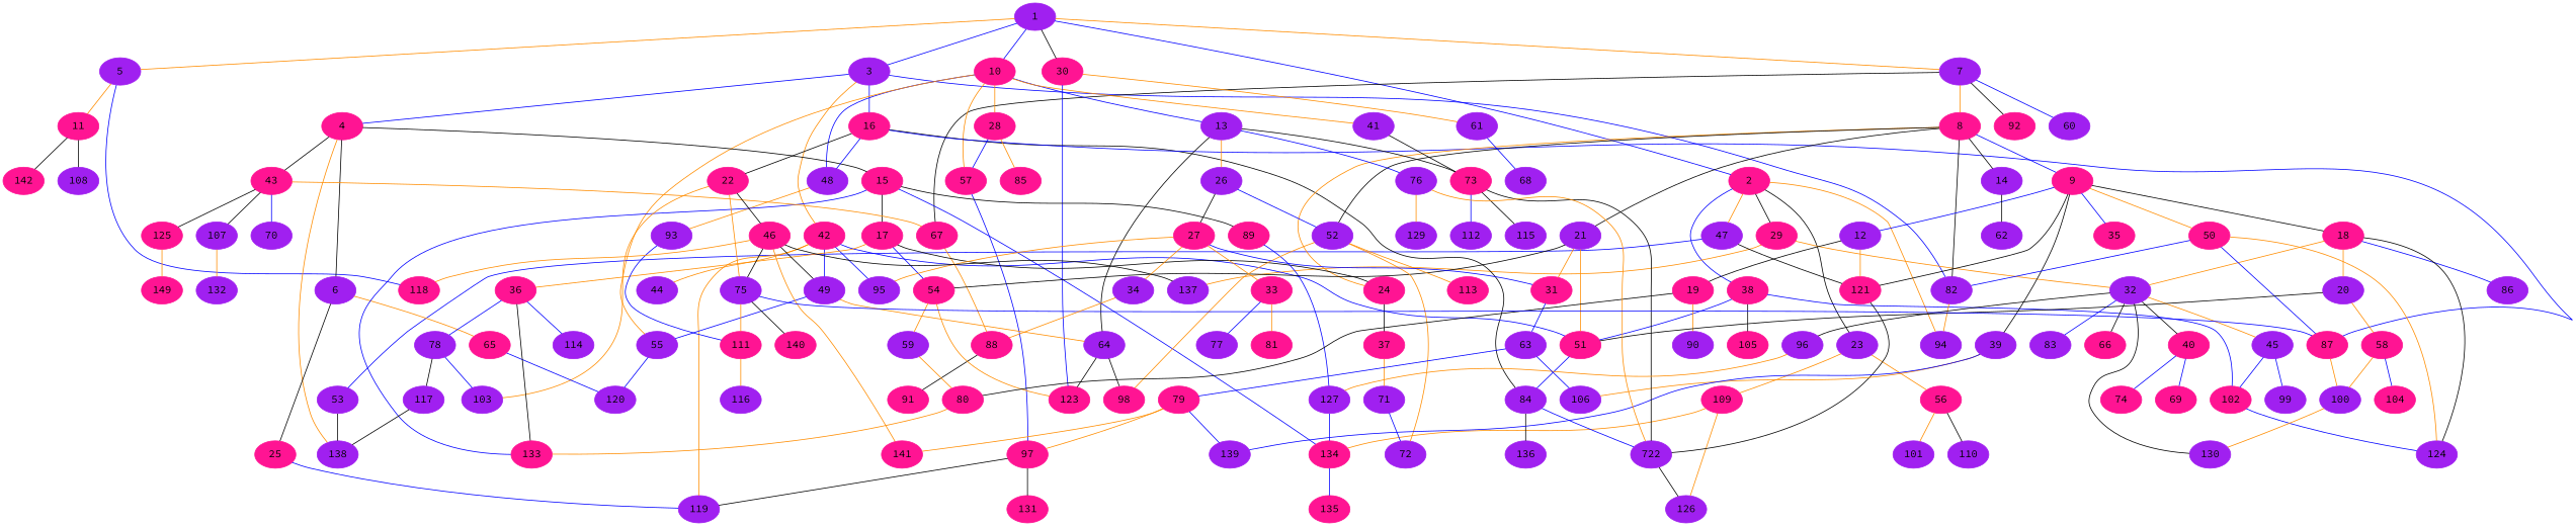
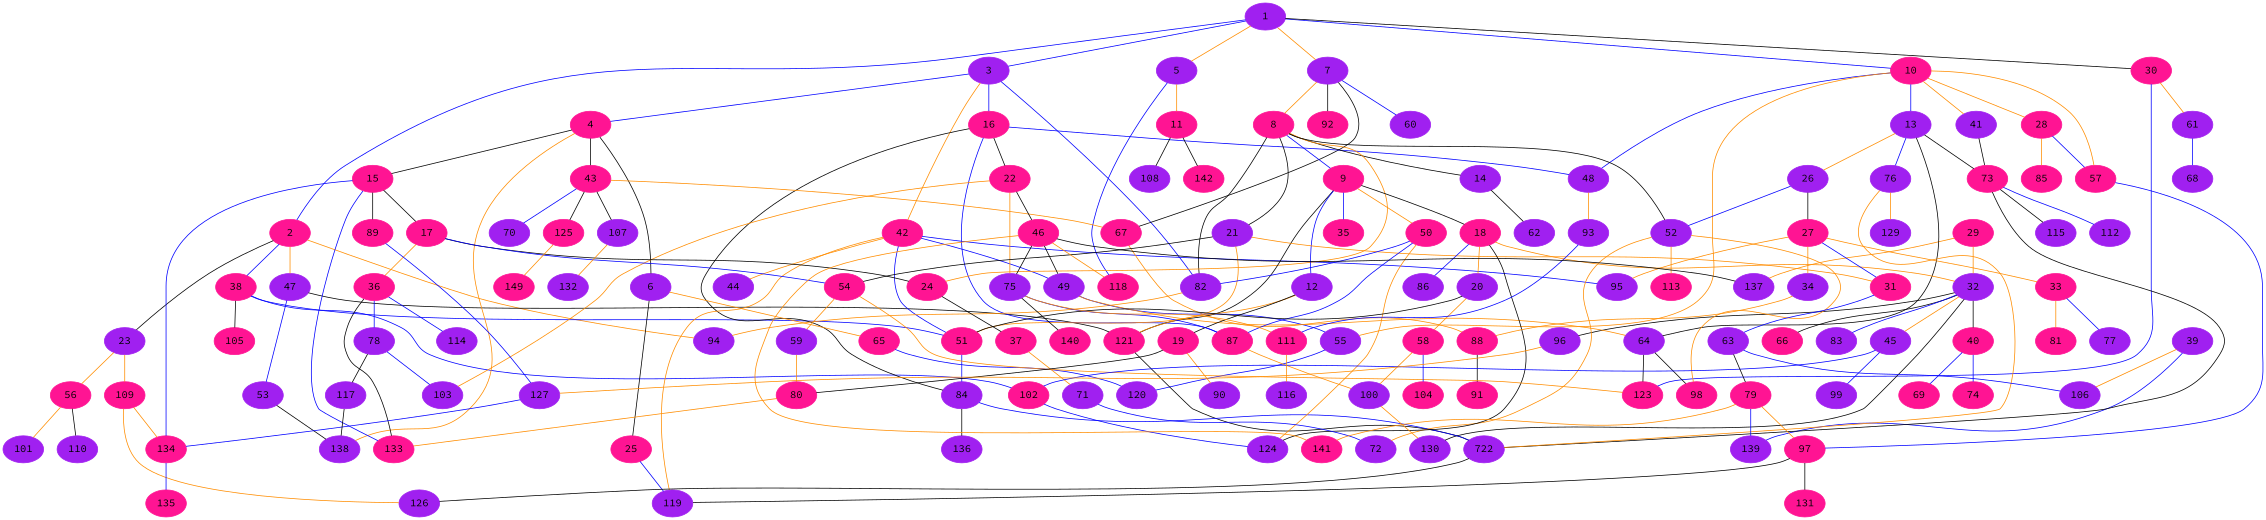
  graph {
    fontname="Source Code Pro"
    node [color=purple fontname="Source Code Pro" style=filled]
    edge [color=darkorange fontname="Source Code Pro"]
    2 [color=deeppink]
    1
    3
    5
    7
    10 [color=deeppink]
    30 [color=deeppink]
    23
    29 [color=deeppink]
    38 [color=deeppink]
    47
    94
    4 [color=deeppink]
    16 [color=deeppink]
    42 [color=deeppink]
    82
    11 [color=deeppink]
    118 [color=deeppink]
    8 [color=deeppink]
    60
    67 [color=deeppink]
    92 [color=deeppink]
    13
    28 [color=deeppink]
    41
    48
    55
    57 [color=deeppink]
    61
    123 [color=deeppink]
    56 [color=deeppink]
    109 [color=deeppink]
    32
    137
    105 [color=deeppink]
    51 [color=deeppink]
    102 [color=deeppink]
    121 [color=deeppink]
    53
    6
    15 [color=deeppink]
    43 [color=deeppink]
    138
    22 [color=deeppink]
    84
    87 [color=deeppink]
    119
    95
    44
    49
    25 [color=deeppink]
    65 [color=deeppink]
    17 [color=deeppink]
    89 [color=deeppink]
    133 [color=deeppink]
    134 [color=deeppink]
    70
    107
    125 [color=deeppink]
    108
    142 [color=deeppink]
    120
    9 [color=deeppink]
    14
    21
    24 [color=deeppink]
    52
    88 [color=deeppink]
    12
    18 [color=deeppink]
    35 [color=deeppink]
    39
    50 [color=deeppink]
    62
    54 [color=deeppink]
    31 [color=deeppink]
    37 [color=deeppink]
    72
    98 [color=deeppink]
    113 [color=deeppink]
    19 [color=deeppink]
    20
    86
    124
    106
    139
    n87 [label=722]
    26
    64
    73 [color=deeppink]
    76
    85 [color=deeppink]
    93
    97 [color=deeppink]
    80 [color=deeppink]
    90
    27 [color=deeppink]
    115
    112
    129
    36 [color=deeppink]
    127
    135 [color=deeppink]
    46 [color=deeppink]
    75
    103
    136
    100
    78
    114
    59
    58 [color=deeppink]
    40 [color=deeppink]
    45
    66 [color=deeppink]
    83
    96
    130
    104 [color=deeppink]
    63
    141 [color=deeppink]
    111 [color=deeppink]
    140 [color=deeppink]
    101
    110
    126
    71
    33 [color=deeppink]
    34
    77
    81 [color=deeppink]
    68
    79 [color=deeppink]
    69 [color=deeppink]
    74 [color=deeppink]
    99
    91 [color=deeppink]
    117
    132
    n140 [color=deeppink label=149]
    131 [color=deeppink]
    116
    2 -- 23 [color=black]
-   2 -- 29 [color=black]
    2 -- 38 [color=blue]
    2 -- 47
    2 -- 94
    1 -- 2 [color=blue]
    1 -- 3 [color=blue]
    1 -- 5
    1 -- 7
    1 -- 10 [color=blue]
    1 -- 30 [color=black]
    3 -- 4 [color=blue]
    3 -- 16 [color=blue]
    3 -- 42
    3 -- 82 [color=blue]
    5 -- 11
    5 -- 118 [color=blue]
    7 -- 8
    7 -- 60 [color=blue]
    7 -- 67 [color=black]
    7 -- 92 [color=black]
    10 -- 13 [color=blue]
    10 -- 28
    10 -- 41
    10 -- 48 [color=blue]
    10 -- 55
    10 -- 57
    30 -- 61
    30 -- 123 [color=blue]
    23 -- 56
    23 -- 109
    29 -- 32
    29 -- 137
    38 -- 105 [color=black]
    38 -- 51 [color=blue]
    38 -- 102 [color=blue]
    47 -- 121 [color=black]
    47 -- 53 [color=blue]
    4 -- 6 [color=black]
    4 -- 15 [color=black]
    4 -- 43 [color=black]
    4 -- 138
    16 -- 48 [color=blue]
    16 -- 22 [color=black]
    16 -- 84 [color=black]
    16 -- 87 [color=blue]
    42 -- 51 [color=blue]
    42 -- 119
    42 -- 95 [color=blue]
    42 -- 44
    42 -- 49 [color=blue]
    82 -- 94
    11 -- 108 [color=black]
    11 -- 142 [color=black]
    8 -- 82 [color=black]
    8 -- 9 [color=blue]
    8 -- 14 [color=black]
    8 -- 21 [color=black]
    8 -- 24
    8 -- 52 [color=black]
    67 -- 88
    13 -- 26
    13 -- 64 [color=black]
    13 -- 73 [color=black]
    13 -- 76 [color=blue]
    28 -- 57 [color=blue]
    28 -- 85
    41 -- 73 [color=black]
    48 -- 93
    55 -- 120 [color=blue]
    57 -- 97 [color=blue]
    61 -- 68 [color=blue]
    56 -- 101
    56 -- 110 [color=black]
    109 -- 134
    109 -- 126
    32 -- 40 [color=black]
    32 -- 45
    32 -- 66 [color=black]
    32 -- 83 [color=blue]
    32 -- 96 [color=black]
    32 -- 130 [color=black]
    51 -- 84 [color=blue]
    102 -- 124 [color=blue]
    121 -- n87 [color=black]
    53 -- 138 [color=black]
    6 -- 25 [color=black]
    6 -- 65
    15 -- 17 [color=black]
    15 -- 89 [color=black]
    15 -- 133 [color=blue]
    15 -- 134 [color=blue]
    43 -- 67
    43 -- 70 [color=blue]
    43 -- 107 [color=black]
    43 -- 125 [color=black]
    22 -- 46 [color=black]
    22 -- 75
    22 -- 103
    84 -- n87 [color=blue]
    84 -- 136 [color=black]
    87 -- 100
    49 -- 55 [color=blue]
    49 -- 64
    25 -- 119 [color=blue]
    65 -- 120 [color=blue]
    17 -- 24 [color=black]
    17 -- 54 [color=blue]
    17 -- 36
    89 -- 127 [color=blue]
    134 -- 135 [color=blue]
    107 -- 132
    125 -- n140
    9 -- 121 [color=black]
    9 -- 12 [color=blue]
    9 -- 18 [color=black]
    9 -- 35 [color=blue]
-   9 -- 39 [color=black]
    9 -- 50
    14 -- 62 [color=black]
    21 -- 51
    21 -- 54 [color=black]
    21 -- 31
    24 -- 37 [color=black]
    52 -- 72
    52 -- 98
    52 -- 113
    88 -- 91 [color=black]
    12 -- 121
    12 -- 19 [color=black]
    18 -- 32
    18 -- 20
    18 -- 86 [color=blue]
    18 -- 124 [color=black]
    39 -- 106
    39 -- 139 [color=blue]
    50 -- 82 [color=blue]
    50 -- 87 [color=blue]
    50 -- 124
    54 -- 123
    54 -- 59
    31 -- 63 [color=blue]
    37 -- 71
    19 -- 80 [color=black]
    19 -- 90
    20 -- 51 [color=black]
    20 -- 58
    n87 -- 126 [color=black]
    26 -- 52 [color=blue]
    26 -- 27 [color=black]
    64 -- 123 [color=black]
    64 -- 98 [color=black]
    73 -- n87 [color=black]
    73 -- 115 [color=black]
    73 -- 112 [color=blue]
    76 -- n87
    76 -- 129
    93 -- 111 [color=blue]
    97 -- 119 [color=black]
    97 -- 131 [color=black]
    80 -- 133
    27 -- 95
    27 -- 31 [color=blue]
    27 -- 33
    27 -- 34
    36 -- 133 [color=black]
    36 -- 78 [color=blue]
    36 -- 114 [color=blue]
    127 -- 134 [color=blue]
    46 -- 118
    46 -- 137 [color=black]
    46 -- 49 [color=black]
    46 -- 75 [color=black]
    46 -- 141
    75 -- 87 [color=blue]
    75 -- 111
    75 -- 140 [color=black]
    100 -- 130
    78 -- 103 [color=blue]
    78 -- 117 [color=black]
    59 -- 80
    58 -- 100
    58 -- 104 [color=blue]
    40 -- 69 [color=blue]
    40 -- 74 [color=blue]
    45 -- 102 [color=blue]
    45 -- 99 [color=blue]
    96 -- 127
    63 -- 106 [color=blue]
-   63 -- 79 [color=blue]
+   63 -- 79 [color=black]
    111 -- 116
    71 -- 72 [color=blue]
    33 -- 77 [color=blue]
    33 -- 81
    34 -- 88
    79 -- 139 [color=blue]
    79 -- 97
    79 -- 141
    117 -- 138 [color=black]
  }
